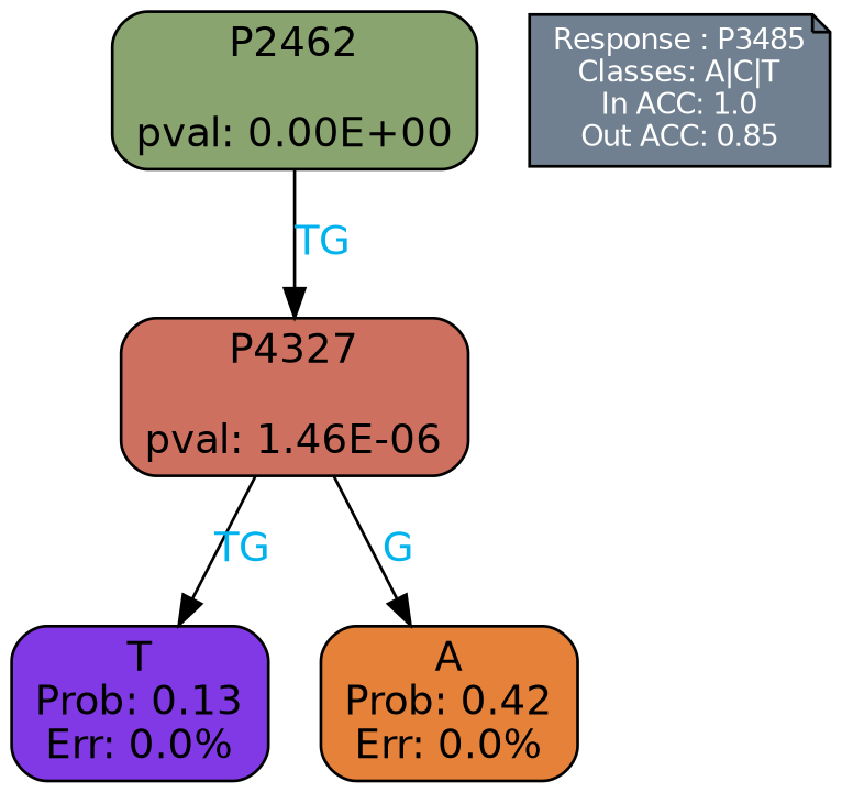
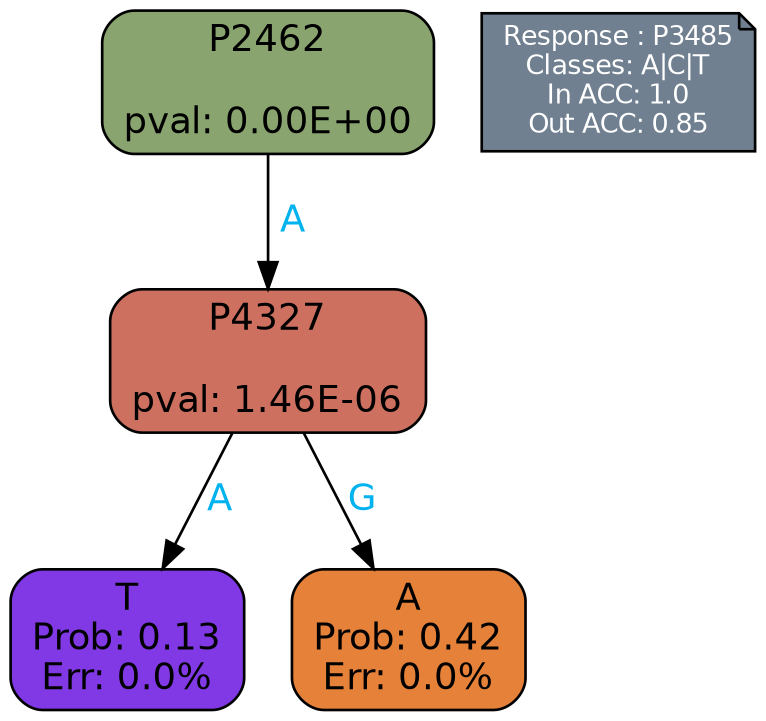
  digraph {
    ranksep=equally
    splines=polylines
    node [color=black fontname=helvetica shape=box style="filled, rounded"]
    edge [fontcolor=deepskyblue2 fontname=helvetica]
    n1 [fillcolor="#8139e5" label="T\nProb: 0.13\nErr: 0.0%"]
    n2 [fillcolor="#e58139" label="A\nProb: 0.42\nErr: 0.0%"]
    n3 [align=left fillcolor=slategray fontcolor=white fontsize=10 label="Response : P3485\nClasses: A|C|T\nIn ACC: 1.0\nOut ACC: 0.85\n" shape=note style=filled]
    n4 [fillcolor="#8aa46f" label="P2462\n\npval: 0.00E+00"]
    n5 [fillcolor="#cd7060" label="P4327\n\npval: 1.46E-06"]
    subgraph sub_1 {
      rank=same
      n1
      n2
    }
    subgraph sub_2 {
      rank=same
      n3
      n4
    }
-   n4 -> n5 [label=TG]
-   n5 -> n1 [label=TG]
+   n4 -> n5 [label=A]
+   n5 -> n1 [label=A]
    n5 -> n2 [label=G]
  }
